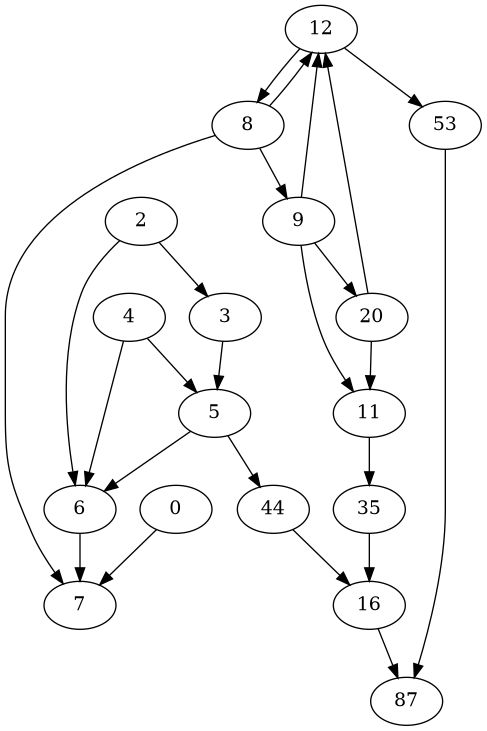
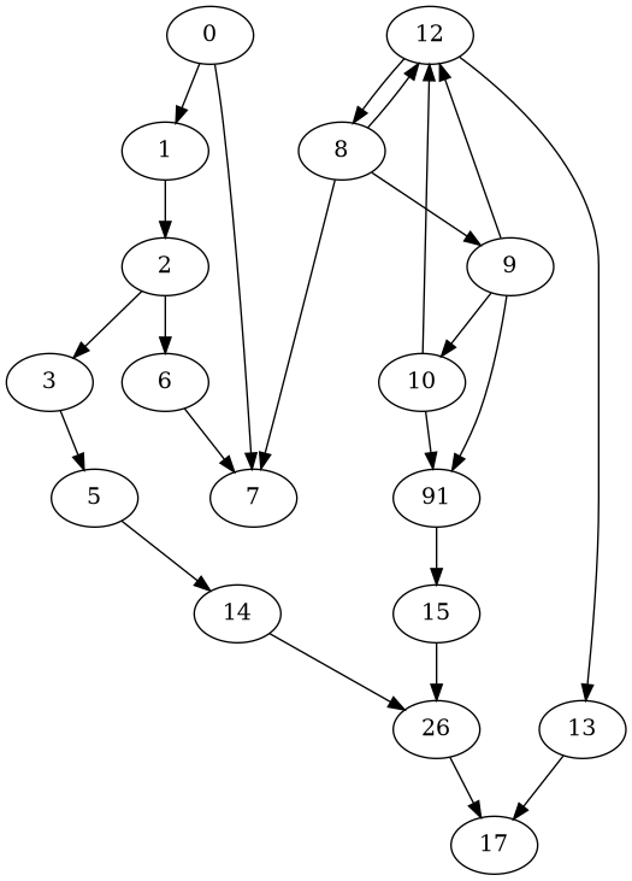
  digraph {
    0
+   1
    7
    2
    3
    6
    5
-   4
-   14 [label=44]
-   16
+   14
+   16 [label=26]
    8
    9
    12
-   10 [label=20]
-   11
-   13 [label=53]
-   15 [label=35]
-   17 [label=87]
+   10
+   11 [label=91]
+   13
+   15
+   17
+   0 -> 1
    0 -> 7
+   1 -> 2
    2 -> 3
    2 -> 6
    3 -> 5
    6 -> 7
-   5 -> 6
    5 -> 14
-   4 -> 6
-   4 -> 5
    14 -> 16
    16 -> 17
    8 -> 7
    8 -> 9
    8 -> 12
    9 -> 12
    9 -> 10
    9 -> 11
    12 -> 8
    12 -> 13
    10 -> 12
    10 -> 11
    11 -> 15
    13 -> 17
    15 -> 16
  }
